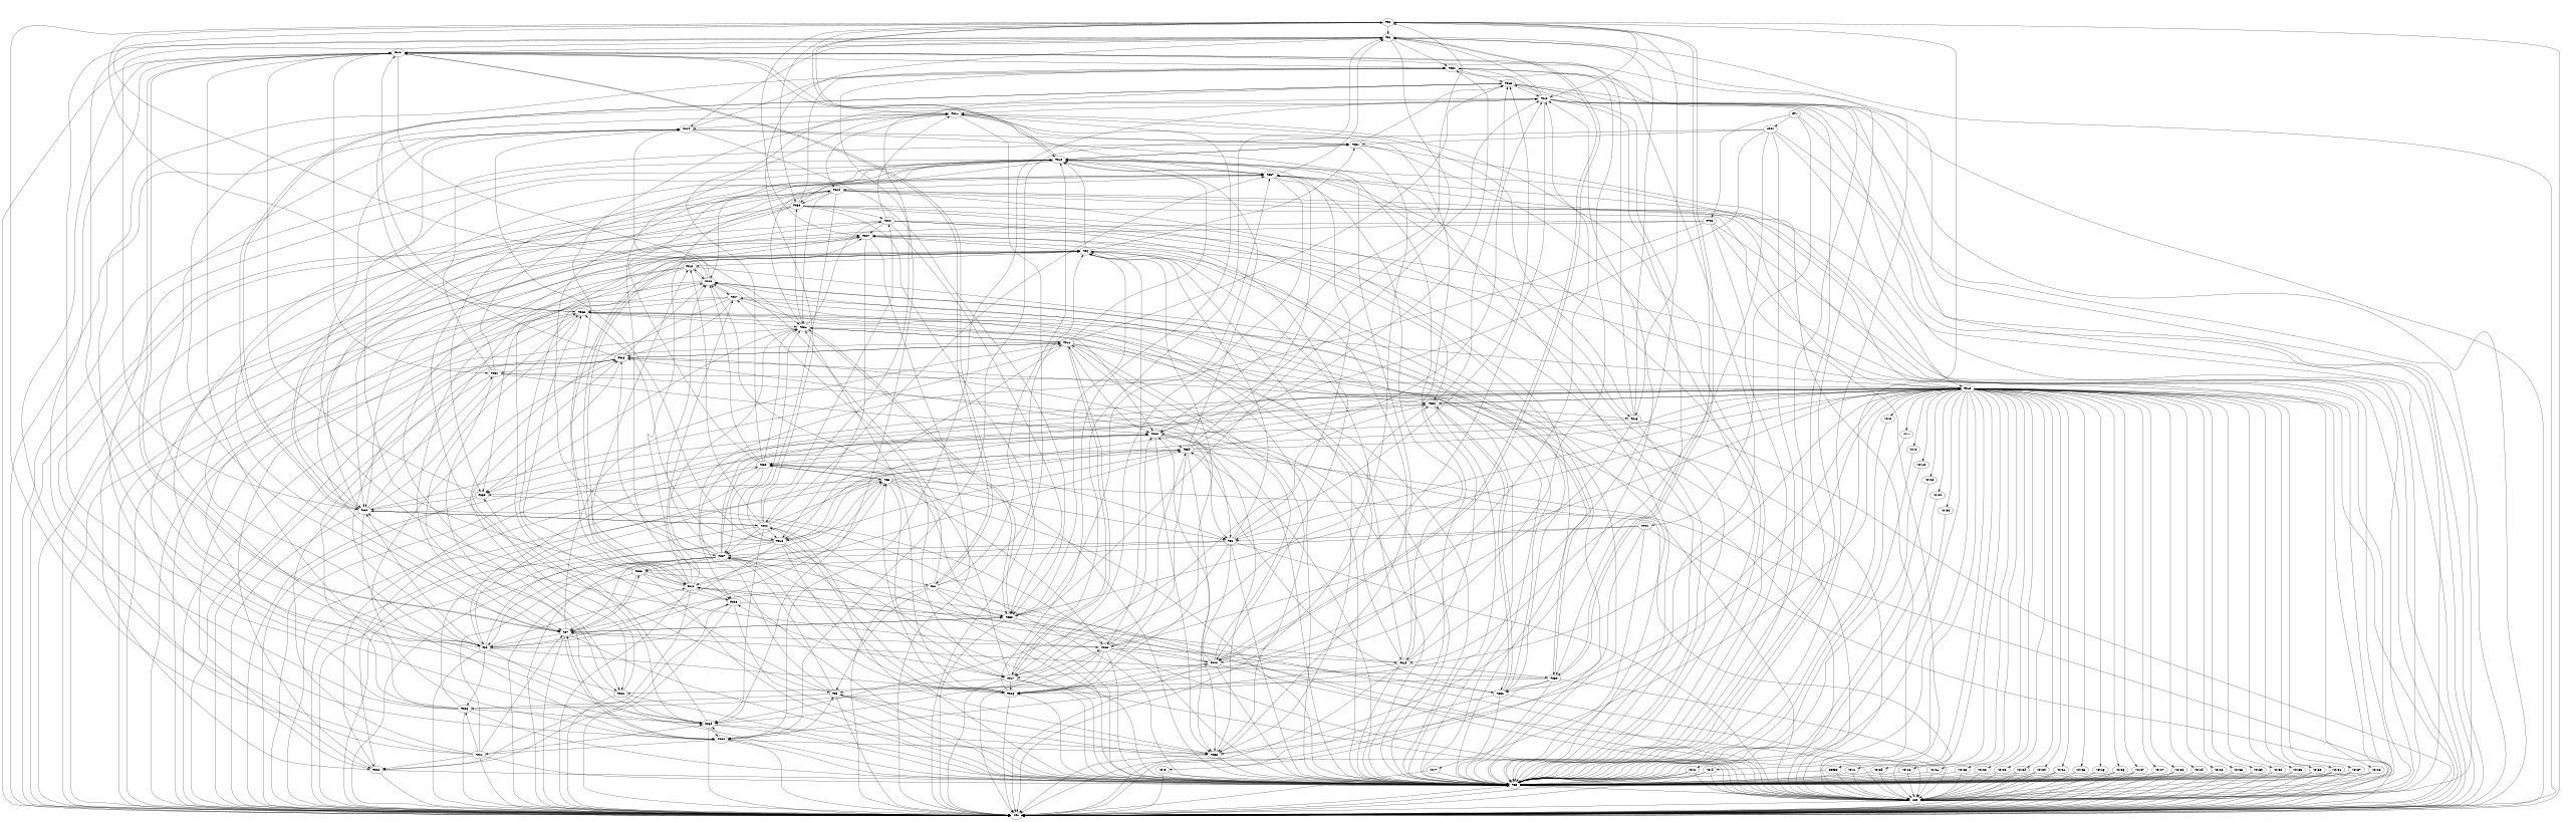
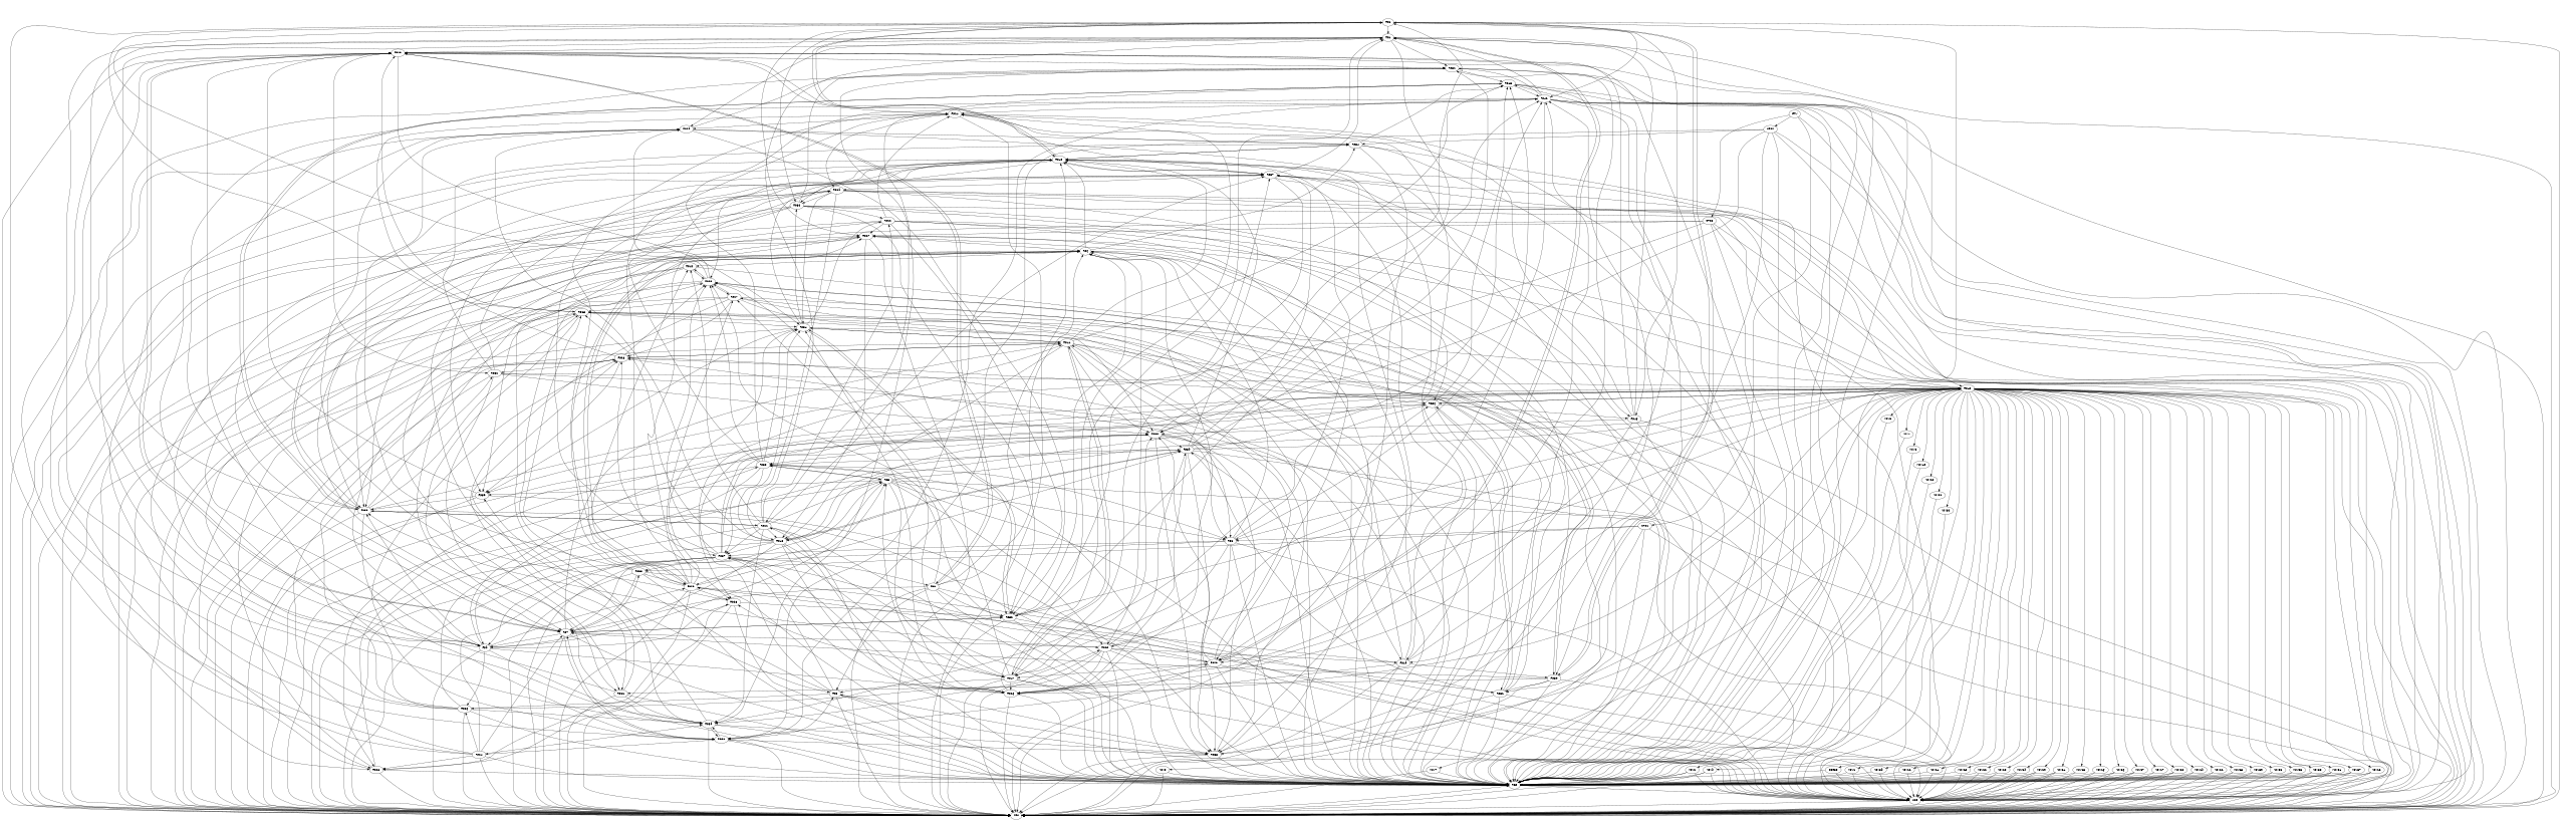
  strict digraph {
    fontname="DejaVu Sans Mono"
    node [fontname="DejaVu Sans Mono"]
    edge [fontname="DejaVu Sans Mono"]
    n1 [label=RD1]
    n2 [label=RD4]
    n3 [label=RD15]
    n4 [label=RD17]
    n5 [label=RD30]
    n6 [label=RD36]
    n7 [label=RD40]
    n8 [label=RD41]
    n9 [label=RD46]
    n10 [label=REG]
    n11 [label=TRC]
    n12 [label=RD13]
    n13 [label=RD23]
    n14 [label=RD29]
    n15 [label=RD35]
    n16 [label=RD51]
    n17 [label=RD59]
    n18 [label=RD7]
    n19 [label=RD9]
    n20 [label=RD56]
    n21 [label=RD34]
    n22 [label=RD6]
    n23 [label=CFG]
    n24 [label=RD53]
    n25 [label=RD11]
    n26 [label=RD48]
    n27 [label=RD25]
    n28 [label=RD31]
    n29 [label=RD8]
    n30 [label=RD52]
    n31 [label=RD22]
    n32 [label=RD55]
    n33 [label=RD57]
    n34 [label=RD50]
    n35 [label=RD54]
    n36 [label=RD58]
    n37 [label=RD37]
    n38 [label=RD14]
    n39 [label=RD2]
    n40 [label=RD43]
    n41 [label=RD47]
    n42 [label=RD10]
    n43 [label=RD20]
    n44 [label=RD12]
    n45 [label=RD16]
    n46 [label=RD42]
    n47 [label=RD44]
    n48 [label=RD28]
    n49 [label=RD27]
    n50 [label=RD18]
    n51 [label=RD3]
    n52 [label=RD45]
    n53 [label=RD38]
    n54 [label=RD26]
    n55 [label=RD32]
    n56 [label=RD33]
    n57 [label=RD39]
    n58 [label=RD21]
    n59 [label=RD5]
    n60 [label=RD49]
    n61 [label=RD19]
    n62 [label=MSV1]
    n63 [label=MSV2]
    n64 [label=MSV3]
    n65 [label=MSV4]
    n66 [label=MSV5]
    n67 [label=MSV7]
    n68 [label=MSV8]
    n69 [label=MSV9]
    n70 [label=MSV40]
    n71 [label=MSV11]
    n72 [label=MSV12]
    n73 [label=MSV13]
    n74 [label=MSV14]
    n75 [label=MSV15]
    n76 [label=MSV16]
    n77 [label=MSV17]
    n78 [label=MSV18]
    n79 [label=MSV19]
    n80 [label=MSV20]
    n81 [label=MSV21]
    n82 [label=MSV22]
    n83 [label=MSV23]
    n84 [label=MSV24]
    n85 [label=MSV25]
    n86 [label=MSV26]
    n87 [label=MSV27]
    n88 [label=MSV28]
    n89 [label=MSV29]
    n90 [label=MSV30]
    n91 [label=MSV31]
    n92 [label=MSV32]
    n93 [label=MSV33]
    n94 [label=MSV34]
    n95 [label=CFG35]
    n96 [label=MSV36]
    n97 [label=MSV37]
    n98 [label=MSV38]
    n99 [label=MSV39]
    n100 [label=RD24]
    n101 [label=CPS1]
    n102 [label=CPS2]
    n103 [label=CPS3]
    n104 [label=GTW]
    n1 -> n2
    n1 -> n3
    n1 -> n4
    n1 -> n5
    n1 -> n6
    n1 -> n7
    n1 -> n8
    n1 -> n9
    n1 -> n10
    n1 -> n11
    n2 -> n10
    n2 -> n11
    n2 -> n12
    n2 -> n13
    n2 -> n14
    n2 -> n15
    n2 -> n16
    n2 -> n17
    n3 -> n10
    n3 -> n11
    n3 -> n12
    n3 -> n15
    n3 -> n18
    n3 -> n19
    n3 -> n20
    n3 -> n21
    n4 -> n10
    n4 -> n11
    n4 -> n22
    n4 -> n23
    n4 -> n24
    n4 -> n25
    n4 -> n26
    n5 -> n1
    n5 -> n10
    n5 -> n11
    n5 -> n18
    n5 -> n23
    n5 -> n25
    n5 -> n27
    n5 -> n28
    n6 -> n10
    n6 -> n11
    n6 -> n16
    n6 -> n19
    n6 -> n20
    n6 -> n23
    n6 -> n29
    n6 -> n30
    n6 -> n31
    n7 -> n1
    n7 -> n6
    n7 -> n10
    n7 -> n11
    n7 -> n23
    n7 -> n24
    n7 -> n32
    n7 -> n33
    n7 -> n34
    n7 -> n35
    n7 -> n36
    n7 -> n37
    n8 -> n2
    n8 -> n5
    n8 -> n10
    n8 -> n11
    n8 -> n13
    n8 -> n16
    n8 -> n23
    n8 -> n36
    n8 -> n38
    n9 -> n2
    n9 -> n10
    n9 -> n11
    n9 -> n12
    n9 -> n13
    n9 -> n15
    n9 -> n38
    n10 -> n23
    n11 -> n10
    n12 -> n10
    n12 -> n11
    n12 -> n16
    n12 -> n18
    n12 -> n21
    n12 -> n23
    n12 -> n38
    n12 -> n51
    n12 -> n55
    n13 -> n2
    n13 -> n10
    n13 -> n11
    n13 -> n15
    n13 -> n23
    n13 -> n41
    n13 -> n43
    n13 -> n47
    n14 -> n10
    n14 -> n11
    n14 -> n16
    n14 -> n19
    n14 -> n30
    n14 -> n35
    n15 -> n1
    n15 -> n10
    n15 -> n11
    n15 -> n23
    n15 -> n32
    n15 -> n39
    n15 -> n56
    n15 -> n57
    n16 -> n10
    n16 -> n11
    n16 -> n40
    n16 -> n45
    n16 -> n58
    n17 -> n4
    n17 -> n10
    n17 -> n11
    n17 -> n16
    n17 -> n32
    n17 -> n34
    n17 -> n36
    n18 -> n8
    n18 -> n10
    n18 -> n11
    n18 -> n12
    n18 -> n19
    n18 -> n30
    n18 -> n36
    n18 -> n42
    n18 -> n47
    n18 -> n53
    n19 -> n2
    n19 -> n7
    n19 -> n10
    n19 -> n11
    n19 -> n20
    n19 -> n24
    n19 -> n43
    n19 -> n45
    n19 -> n48
    n19 -> n54
    n19 -> n59
    n20 -> n9
    n20 -> n10
    n20 -> n11
    n20 -> n17
    n20 -> n28
    n20 -> n40
    n20 -> n52
    n21 -> n6
    n21 -> n10
    n21 -> n11
    n21 -> n30
    n21 -> n31
    n21 -> n34
    n21 -> n37
    n21 -> n47
    n22 -> n7
    n22 -> n10
    n22 -> n11
    n22 -> n35
    n22 -> n42
    n22 -> n43
    n22 -> n44
    n22 -> n45
    n22 -> n46
    n23 -> n11
    n24 -> n2
    n24 -> n3
    n24 -> n10
    n24 -> n11
    n24 -> n22
    n24 -> n36
    n24 -> n37
    n24 -> n40
    n24 -> n47
    n24 -> n58
    n25 -> n10
    n25 -> n11
    n25 -> n12
    n25 -> n17
    n25 -> n50
    n26 -> n3
    n26 -> n10
    n26 -> n11
    n26 -> n14
    n26 -> n15
    n26 -> n19
    n26 -> n21
    n26 -> n33
    n26 -> n41
    n26 -> n45
-   n19 -> n57
+   n26 -> n57
    n27 -> n1
    n27 -> n5
    n27 -> n10
    n27 -> n11
    n27 -> n14
    n27 -> n25
    n27 -> n46
    n27 -> n49
    n28 -> n10
    n28 -> n11
    n28 -> n20
    n28 -> n22
    n28 -> n23
    n28 -> n49
    n28 -> n57
    n29 -> n10
    n29 -> n11
    n29 -> n23
    n29 -> n27
    n29 -> n33
    n29 -> n52
    n29 -> n54
    n30 -> n8
    n30 -> n10
    n30 -> n11
    n30 -> n18
    n30 -> n21
    n30 -> n22
    n30 -> n23
    n30 -> n37
    n30 -> n56
    n31 -> n4
    n31 -> n10
    n31 -> n11
    n31 -> n13
    n31 -> n23
    n31 -> n24
    n31 -> n30
    n31 -> n38
    n32 -> n8
    n32 -> n10
    n32 -> n11
    n32 -> n22
    n32 -> n29
    n32 -> n50
    n33 -> n10
    n33 -> n11
    n33 -> n15
    n33 -> n18
    n33 -> n19
    n33 -> n27
    n33 -> n28
    n33 -> n50
    n33 -> n51
    n33 -> n52
    n33 -> n53
    n34 -> n10
    n34 -> n11
    n34 -> n12
    n34 -> n24
    n35 -> n7
    n35 -> n10
    n35 -> n11
    n35 -> n23
    n35 -> n38
    n35 -> n40
    n36 -> n10
    n36 -> n11
    n36 -> n17
    n36 -> n18
    n36 -> n29
    n36 -> n32
    n36 -> n50
    n36 -> n100
    n37 -> n2
    n37 -> n7
    n37 -> n9
    n37 -> n10
    n37 -> n11
    n37 -> n27
    n37 -> n41
    n37 -> n60
    n37 -> n61
    n38 -> n10
    n38 -> n11
    n38 -> n14
    n38 -> n37
    n38 -> n48
    n38 -> n61
    n39 -> n7
    n39 -> n10
    n39 -> n11
    n39 -> n22
    n39 -> n23
    n39 -> n32
    n39 -> n33
    n39 -> n40
    n39 -> n41
    n40 -> n8
    n40 -> n10
    n40 -> n11
    n40 -> n17
    n40 -> n23
    n40 -> n24
    n41 -> n2
    n41 -> n10
    n41 -> n11
    n41 -> n15
    n41 -> n23
    n41 -> n27
    n41 -> n29
    n41 -> n45
    n41 -> n47
    n41 -> n48
    n41 -> n49
    n42 -> n10
    n42 -> n11
    n42 -> n13
    n42 -> n17
    n42 -> n20
    n42 -> n23
    n42 -> n24
    n42 -> n45
    n42 -> n57
    n42 -> n60
    n43 -> n4
    n43 -> n10
    n43 -> n11
    n43 -> n21
    n43 -> n22
    n43 -> n38
    n43 -> n44
    n43 -> n46
    n43 -> n48
    n43 -> n49
    n43 -> n57
    n43 -> n61
    n44 -> n3
    n44 -> n10
    n44 -> n11
    n44 -> n56
    n44 -> n61
    n45 -> n8
    n45 -> n10
    n45 -> n11
    n45 -> n12
    n45 -> n13
    n45 -> n21
    n45 -> n33
    n45 -> n58
    n45 -> n59
    n46 -> n10
    n46 -> n11
    n46 -> n27
    n46 -> n34
    n46 -> n44
    n47 -> n7
    n47 -> n10
    n47 -> n11
    n47 -> n15
    n47 -> n21
    n47 -> n23
    n47 -> n26
    n47 -> n32
    n47 -> n39
    n47 -> n40
    n47 -> n41
    n47 -> n50
    n48 -> n10
    n48 -> n11
    n48 -> n14
    n48 -> n30
    n48 -> n44
    n49 -> n3
    n49 -> n10
    n49 -> n11
    n49 -> n23
    n49 -> n25
    n49 -> n27
    n49 -> n50
    n49 -> n60
    n50 -> n10
    n50 -> n11
    n50 -> n23
    n50 -> n27
    n50 -> n34
    n50 -> n38
    n50 -> n47
    n50 -> n55
    n51 -> n7
    n51 -> n10
    n51 -> n11
    n51 -> n12
    n51 -> n18
    n51 -> n22
    n51 -> n23
    n51 -> n27
    n51 -> n29
    n51 -> n30
    n52 -> n3
    n52 -> n10
    n52 -> n11
    n52 -> n20
    n52 -> n26
    n52 -> n30
    n52 -> n32
    n52 -> n34
    n52 -> n37
    n52 -> n39
    n52 -> n42
    n52 -> n44
    n52 -> n45
    n52 -> n62
    n52 -> n63
    n52 -> n64
    n52 -> n65
    n52 -> n66
    n52 -> n67
    n52 -> n68
    n52 -> n69
    n52 -> n70
    n52 -> n71
    n52 -> n72
    n52 -> n73
    n52 -> n74
    n52 -> n75
    n52 -> n76
    n52 -> n77
    n52 -> n78
    n52 -> n79
    n52 -> n80
    n52 -> n81
    n52 -> n82
    n52 -> n83
    n52 -> n84
    n52 -> n85
    n52 -> n86
    n52 -> n87
    n52 -> n88
    n52 -> n89
    n52 -> n90
    n52 -> n91
    n52 -> n92
    n52 -> n93
    n52 -> n94
    n52 -> n95
    n52 -> n96
    n52 -> n97
    n52 -> n98
    n52 -> n99
    n53 -> n3
    n53 -> n10
    n53 -> n11
    n53 -> n14
    n53 -> n18
    n53 -> n23
    n53 -> n43
    n54 -> n4
    n54 -> n10
    n54 -> n11
    n54 -> n12
    n54 -> n17
    n54 -> n22
    n54 -> n42
    n54 -> n50
    n54 -> n57
    n55 -> n7
    n55 -> n10
    n55 -> n11
    n55 -> n15
    n55 -> n17
    n55 -> n35
    n55 -> n52
    n56 -> n7
    n56 -> n8
    n56 -> n10
    n56 -> n11
    n56 -> n19
    n56 -> n21
    n56 -> n27
    n56 -> n33
    n56 -> n39
    n56 -> n59
    n57 -> n7
    n57 -> n8
    n57 -> n10
    n57 -> n11
    n57 -> n16
    n57 -> n26
    n57 -> n32
    n57 -> n37
    n57 -> n45
    n57 -> n52
    n57 -> n56
    n58 -> n2
    n58 -> n10
    n58 -> n11
    n58 -> n17
    n58 -> n24
    n58 -> n26
    n58 -> n31
    n58 -> n32
    n58 -> n33
    n58 -> n37
    n58 -> n46
    n58 -> n59
    n59 -> n10
    n59 -> n11
    n59 -> n23
    n59 -> n34
    n59 -> n39
    n59 -> n41
    n59 -> n42
    n59 -> n43
    n59 -> n52
    n59 -> n56
    n60 -> n4
    n60 -> n5
    n60 -> n10
    n60 -> n11
    n60 -> n22
    n60 -> n36
    n60 -> n38
    n60 -> n40
    n60 -> n43
    n61 -> n6
    n61 -> n10
    n61 -> n11
    n61 -> n18
    n61 -> n21
    n61 -> n23
    n61 -> n24
    n61 -> n26
    n61 -> n52
    n62 -> n10
    n62 -> n23
    n63 -> n10
    n63 -> n11
    n63 -> n23
    n64 -> n10
    n65 -> n10
    n66 -> n10
    n66 -> n11
    n67 -> n10
    n67 -> n11
    n68 -> n10
    n69 -> n10
    n69 -> n11
    n69 -> n23
    n70 -> n10
    n71 -> n10
    n71 -> n23
    n72 -> n10
    n72 -> n11
    n72 -> n23
    n73 -> n10
    n73 -> n11
    n74 -> n10
    n74 -> n23
    n75 -> n10
    n75 -> n23
    n76 -> n10
    n76 -> n11
    n77 -> n10
    n77 -> n11
    n78 -> n10
    n79 -> n10
    n79 -> n11
    n80 -> n10
    n80 -> n11
    n80 -> n23
    n81 -> n10
    n81 -> n11
    n82 -> n10
    n82 -> n23
    n83 -> n10
    n83 -> n23
    n84 -> n10
    n84 -> n11
    n84 -> n23
    n85 -> n10
    n85 -> n11
    n86 -> n10
    n86 -> n11
    n86 -> n23
    n87 -> n10
    n87 -> n11
    n87 -> n23
    n88 -> n10
    n88 -> n11
    n88 -> n23
    n89 -> n10
    n89 -> n11
    n89 -> n23
    n90 -> n10
    n90 -> n11
    n91 -> n10
    n92 -> n10
    n92 -> n11
    n93 -> n10
    n93 -> n11
    n94 -> n10
    n94 -> n11
    n94 -> n23
    n95 -> n10
    n95 -> n23
    n96 -> n10
    n97 -> n10
    n97 -> n11
    n97 -> n23
    n98 -> n10
    n98 -> n11
    n99 -> n10
    n99 -> n23
    n100 -> n1
    n100 -> n10
    n100 -> n11
    n100 -> n12
    n100 -> n17
    n100 -> n18
    n100 -> n44
    n100 -> n54
    n100 -> n55
    n100 -> n59
    n101 -> n10
    n101 -> n11
    n101 -> n28
    n101 -> n39
    n101 -> n53
    n102 -> n10
    n102 -> n11
    n102 -> n15
    n102 -> n35
    n102 -> n36
    n102 -> n52
    n102 -> n60
    n103 -> n4
    n103 -> n10
    n103 -> n11
    n103 -> n18
    n103 -> n23
    n103 -> n48
    n104 -> n11
    n104 -> n101
    n104 -> n102
    n104 -> n103
  }
